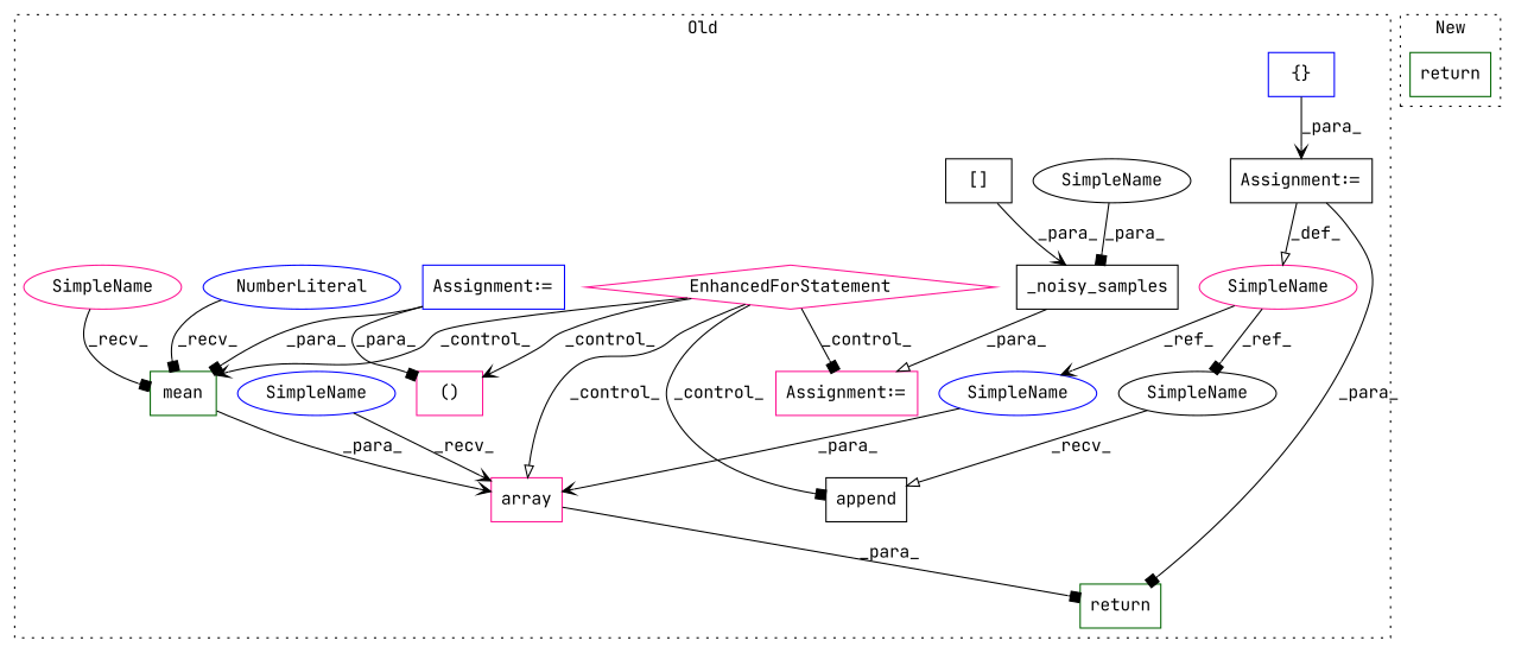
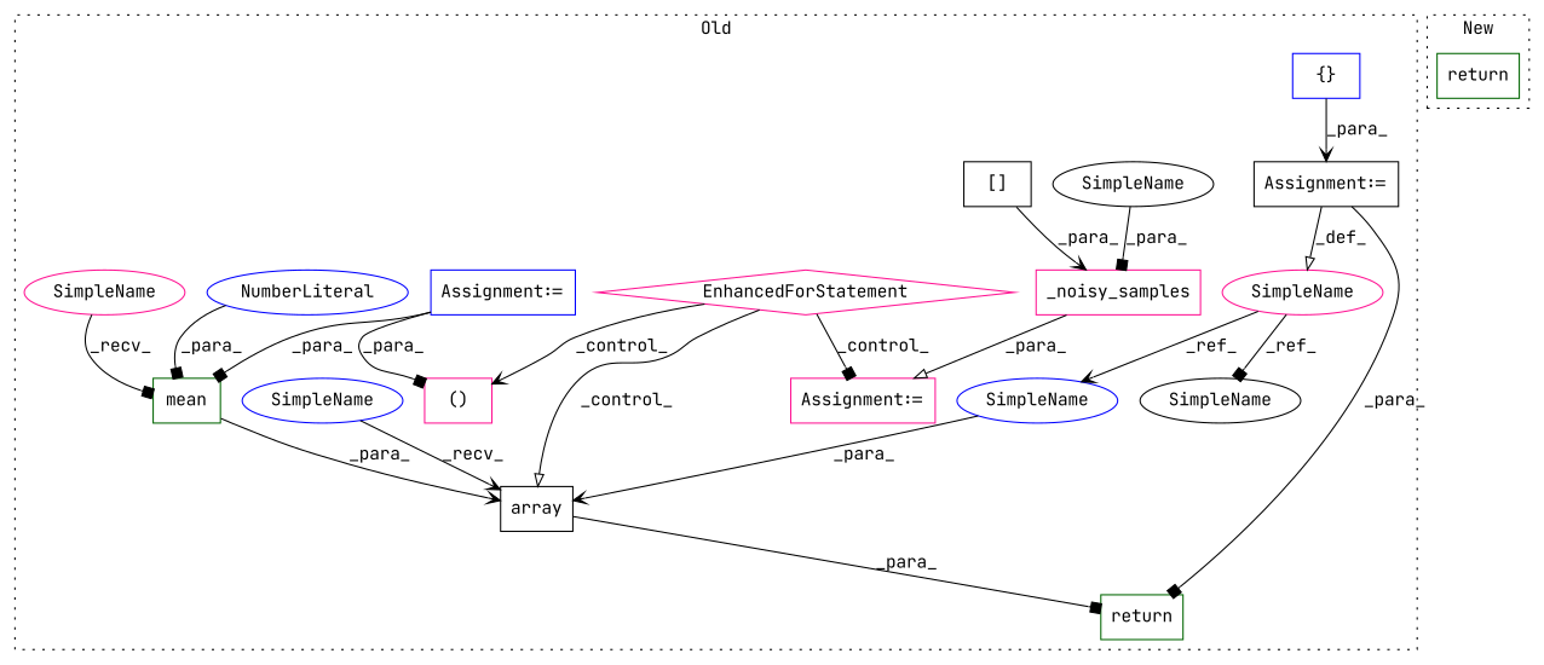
  digraph {
    fontname="JetBrains Mono"
    node [a=42 color=deeppink fontname="JetBrains Mono" l=14 shape=box]
    edge [arrowhead=box fontname="JetBrains Mono"]
-   n1 [a=32 color=black l="15,1" label=_noisy_samples s="2813,2842"]
+   n1 [a=32 l="15,1" label=_noisy_samples s="2813,2842"]
    n2 [a=2 color=black l="6,1" label="[]" s="2832,2841"]
    n3 [a=70 l="65,2" label=EnhancedForStatement s="2592,2679" shape=diamond]
    n4 [a=106 l=23 label="()" s=2783]
    n5 [a=32 color=darkgreen l="5,1" label=mean s="2887,2944"]
    n6 [a=34 color=blue l=1 label=NumberLiteral s=2943 shape=ellipse]
-   n7 [a=32 l="6,1" label=array s="2971,2991"]
+   n7 [a=32 color=black l="6,1" label=array s="2971,2991"]
    n8 [a=4 color=blue l=2 label="{}" s=2584]
    n9 [label=SimpleName s=2560 shape=ellipse]
-   n10 [a=32 color=black l="7,1" label=append s="2874,2945"]
    n11 [a=7 l=2 label="Assignment:=" s=2806]
    n12 [a=7 color=blue l=5 label="Assignment:=" s=2501]
    n13 [a=7 color=black l=1 label="Assignment:=" s=2574]
    n14 [a=41 color=darkgreen l=7 label=return s=2958]
    n15 [color=black l=3 label=SimpleName s=2828 shape=ellipse]
    n16 [l=5 label=SimpleName s=2881 shape=ellipse]
    n17 [color=blue l=5 label=SimpleName s=2965 shape=ellipse]
    n18 [color=black label=SimpleName s=2859 shape=ellipse]
    n19 [color=blue label=SimpleName s=2977 shape=ellipse]
    n20 [a=41 color=darkgreen l=7 label=return s=2168]
    subgraph cluster_1 {
      label=Old
      style=dotted
      n1
      n2
      n3
      n4
      n5
      n6
      n7
      n8
      n9
-     n10
      n11
      n12
      n13
      n14
      n15
      n16
      n17
      n18
      n19
    }
    subgraph cluster_2 {
      label=New
      style=dotted
      n20
    }
    n1 -> n11 [arrowhead=onormal label=_para_]
    n2 -> n1 [arrowhead=vee label=_para_]
    n3 -> n4 [arrowhead=vee label=_control_]
-   n3 -> n5 [arrowhead=vee label=_control_]
    n3 -> n7 [arrowhead=onormal label=_control_]
-   n3 -> n10 [label=_control_]
    n3 -> n11 [label=_control_]
    n5 -> n7 [arrowhead=vee label=_para_]
-   n6 -> n5 [label=_recv_]
+   n6 -> n5 [label=_para_]
    n7 -> n14 [label=_para_]
    n8 -> n13 [arrowhead=vee label=_para_]
    n9 -> n18 [label=_ref_]
    n9 -> n19 [arrowhead=vee label=_ref_]
    n12 -> n4 [label=_para_]
    n12 -> n5 [label=_para_]
    n13 -> n9 [arrowhead=onormal label=_def_]
    n13 -> n14 [label=_para_]
    n15 -> n1 [label=_para_]
    n16 -> n5 [label=_recv_]
    n17 -> n7 [arrowhead=vee label=_recv_]
-   n18 -> n10 [arrowhead=onormal label=_recv_]
    n19 -> n7 [arrowhead=vee label=_para_]
  }
